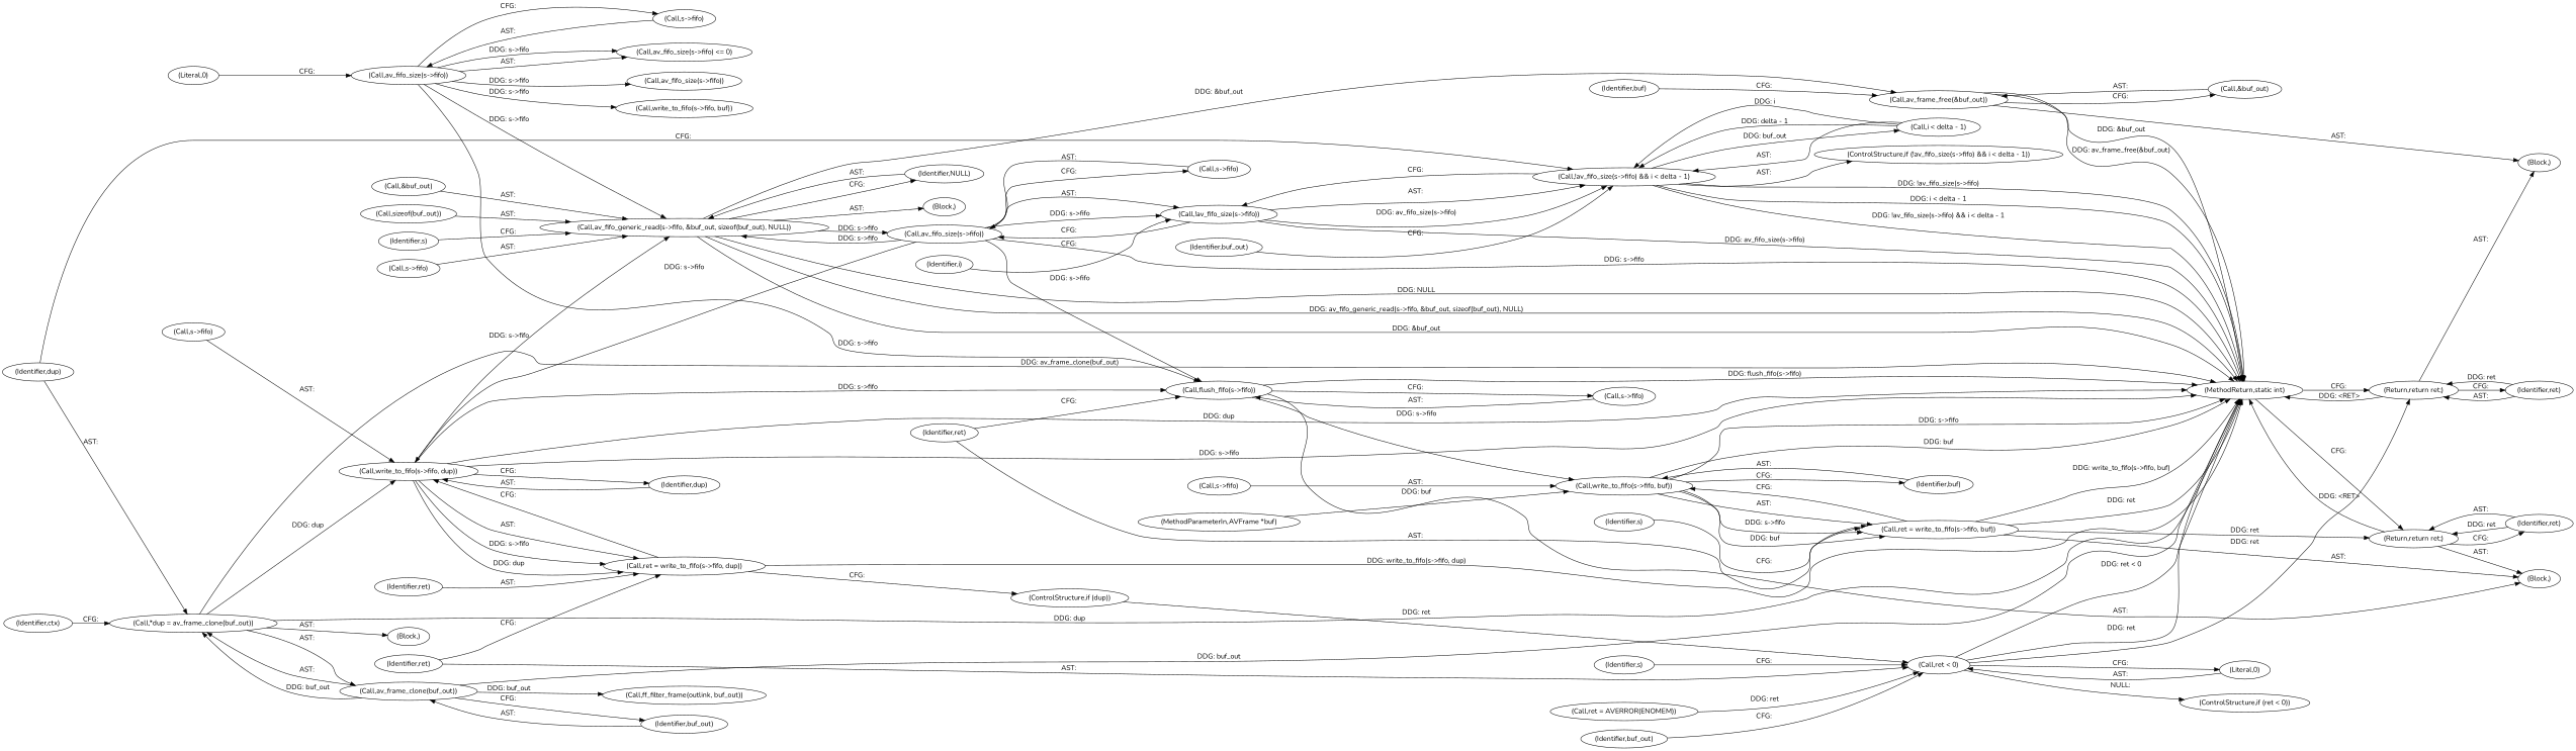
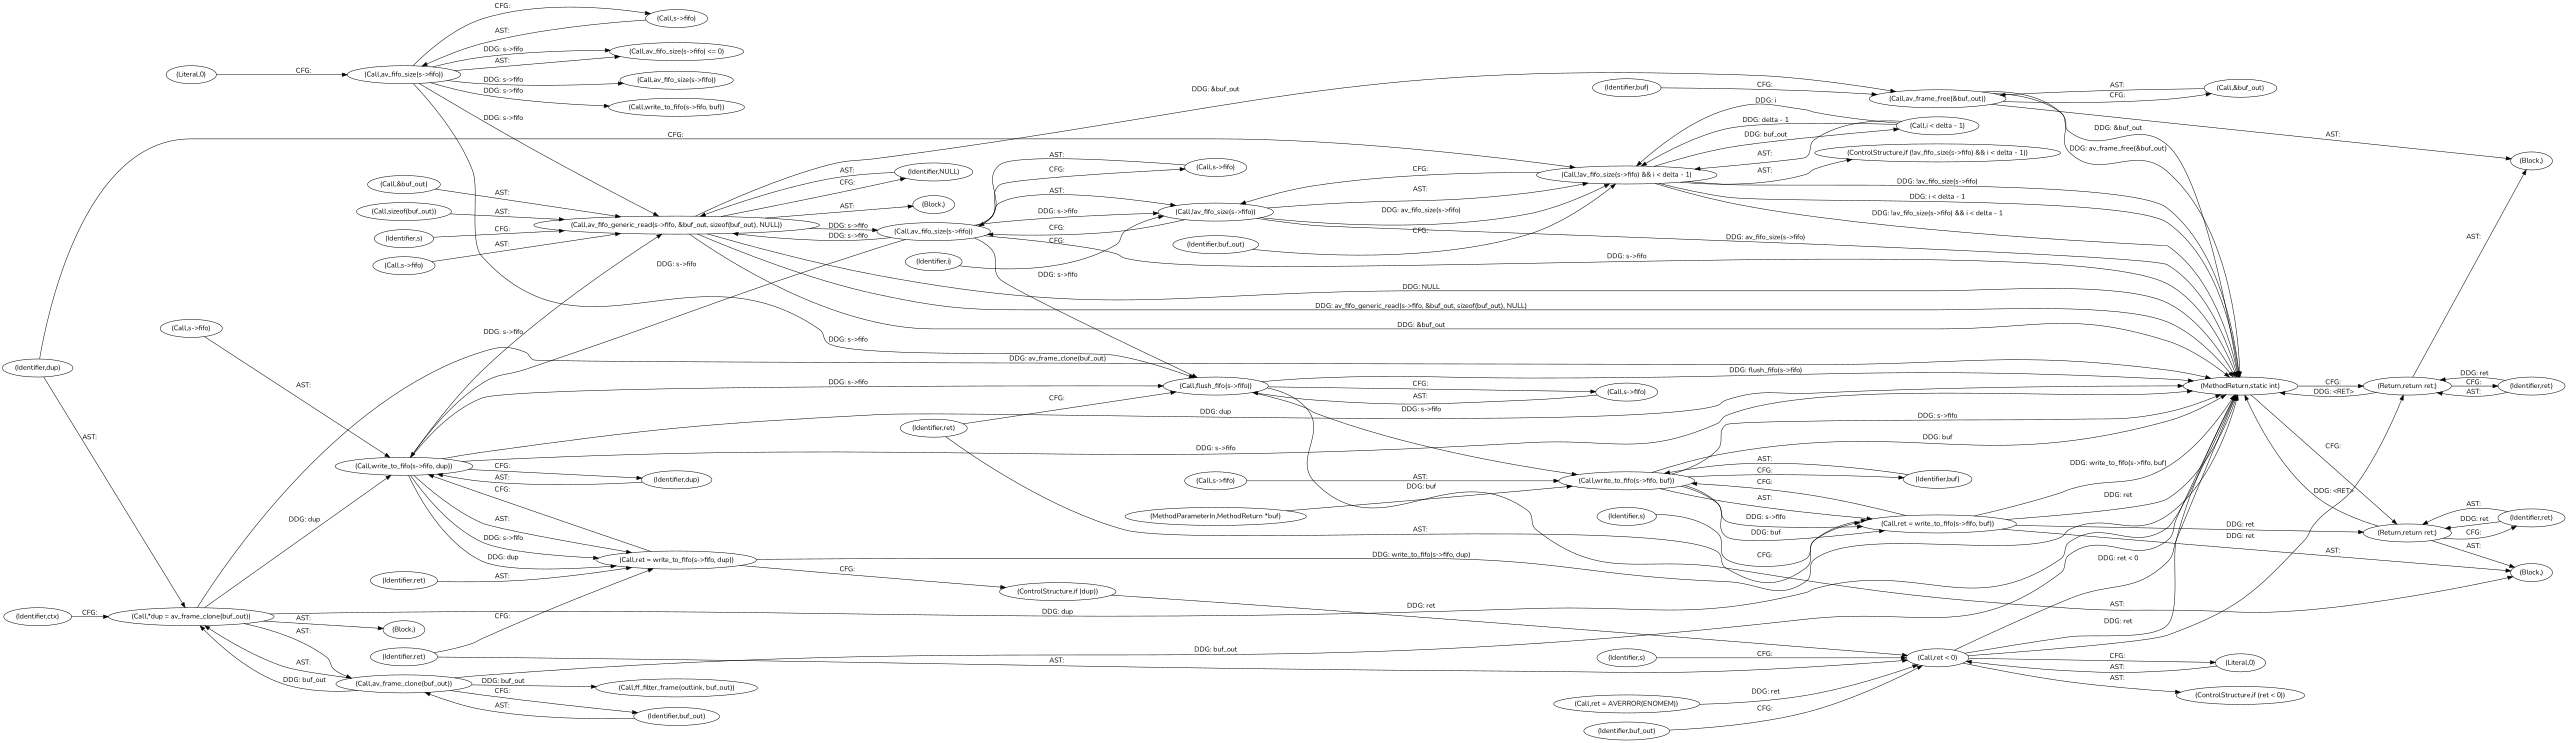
  digraph {
    fontname=Nunito
    rankdir=LR
    node [fontname=Nunito]
    edge [fontname=Nunito]
    n1 [label="(Call,write_to_fifo(s->fifo, dup))"]
    n2 [label="(Call,av_fifo_generic_read(s->fifo, &buf_out, sizeof(buf_out), NULL))"]
    n3 [label="(Call,ret = write_to_fifo(s->fifo, dup))"]
    n4 [label="(Call,flush_fifo(s->fifo))"]
    n5 [label="(Identifier,dup)"]
    n6 [label="(MethodReturn,static int)"]
    n7 [label="(Call,av_fifo_size(s->fifo))"]
    n8 [label="(Call,av_frame_free(&buf_out))"]
    n9 [label="(Identifier,NULL)"]
    n10 [label="(Block,)"]
    n11 [label="(ControlStructure,if (dup))"]
    n12 [label="(Call,write_to_fifo(s->fifo, buf))"]
    n13 [label="(Block,)"]
    n14 [label="(Call,s->fifo)"]
    n15 [label="(Return,return ret;)"]
    n16 [label="(Return,return ret;)"]
    n17 [label="(Call,!av_fifo_size(s->fifo))"]
    n18 [label="(Call,s->fifo)"]
    n19 [label="(Call,!av_fifo_size(s->fifo) && i < delta - 1)"]
    n20 [label="(Block,)"]
    n21 [label="(Call,&buf_out)"]
    n22 [label="(Call,*dup = av_frame_clone(buf_out))"]
    n23 [label="(Call,av_frame_clone(buf_out))"]
    n24 [label="(Block,)"]
    n25 [label="(Call,ff_filter_frame(outlink, buf_out))"]
    n26 [label="(Identifier,buf_out)"]
    n27 [label="(Call,av_fifo_size(s->fifo))"]
    n28 [label="(Call,av_fifo_size(s->fifo) <= 0)"]
    n29 [label="(Call,av_fifo_size(s->fifo))"]
    n30 [label="(Call,write_to_fifo(s->fifo, buf))"]
    n31 [label="(Call,s->fifo)"]
    n32 [label="(Call,i < delta - 1)"]
    n33 [label="(ControlStructure,if (!av_fifo_size(s->fifo) && i < delta - 1))"]
    n34 [label="(Call,ret < 0)"]
    n35 [label="(Literal,0)"]
    n36 [label="(ControlStructure,if (ret < 0))"]
    n37 [label="(Identifier,ret)"]
    n38 [label="(Call,ret = write_to_fifo(s->fifo, buf))"]
    n39 [label="(Identifier,buf)"]
    n40 [label="(Identifier,ret)"]
    n41 [label="(Identifier,buf)"]
    n42 [label="(Identifier,dup)"]
    n43 [label="(Call,ret = AVERROR(ENOMEM))"]
    n44 [label="(Identifier,i)"]
    n45 [label="(Identifier,s)"]
    n46 [label="(Identifier,ret)"]
    n47 [label="(Call,s->fifo)"]
    n48 [label="(Identifier,buf_out)"]
    n49 [label="(Identifier,buf_out)"]
    n50 [label="(Identifier,s)"]
    n51 [label="(Identifier,ret)"]
    n52 [label="(Call,s->fifo)"]
    n53 [label="(Call,s->fifo)"]
    n54 [label="(Call,&buf_out)"]
    n55 [label="(Identifier,ctx)"]
    n56 [label="(Call,sizeof(buf_out))"]
    n57 [label="(Literal,0)"]
-   n58 [label="(MethodParameterIn,AVFrame *buf)"]
+   n58 [label="(MethodParameterIn,MethodReturn *buf)"]
    n59 [label="(Identifier,s)"]
    n60 [label="(Identifier,ret)"]
    n1 -> n2 [label="DDG: s->fifo"]
    n1 -> n3 [label="AST: "]
    n1 -> n3 [label="DDG: s->fifo"]
    n1 -> n3 [label="DDG: dup"]
    n1 -> n4 [label="DDG: s->fifo"]
    n1 -> n5 [label="CFG: "]
    n1 -> n6 [label="DDG: s->fifo"]
    n1 -> n6 [label="DDG: dup"]
    n2 -> n6 [label="DDG: NULL"]
    n2 -> n6 [label="DDG: av_fifo_generic_read(s->fifo, &buf_out, sizeof(buf_out), NULL)"]
    n2 -> n6 [label="DDG: &buf_out"]
    n2 -> n7 [label="DDG: s->fifo"]
    n2 -> n8 [label="DDG: &buf_out"]
    n2 -> n9 [label="CFG: "]
    n2 -> n10 [label="AST: "]
    n3 -> n1 [label="CFG: "]
    n3 -> n6 [label="DDG: write_to_fifo(s->fifo, dup)"]
    n3 -> n11 [label="CFG: "]
    n4 -> n6 [label="DDG: flush_fifo(s->fifo)"]
    n4 -> n12 [label="DDG: s->fifo"]
    n4 -> n13 [label="AST: "]
    n4 -> n14 [label="CFG: "]
    n5 -> n1 [label="AST: "]
    n6 -> n15 [label="CFG: "]
    n6 -> n16 [label="CFG: "]
    n7 -> n1 [label="DDG: s->fifo"]
    n7 -> n2 [label="DDG: s->fifo"]
    n7 -> n4 [label="DDG: s->fifo"]
    n7 -> n6 [label="DDG: s->fifo"]
    n7 -> n17 [label="AST: "]
    n7 -> n17 [label="DDG: s->fifo"]
    n7 -> n18 [label="CFG: "]
    n8 -> n6 [label="DDG: av_frame_free(&buf_out)"]
    n8 -> n6 [label="DDG: &buf_out"]
    n8 -> n20 [label="AST: "]
    n8 -> n21 [label="CFG: "]
    n9 -> n2 [label="AST: "]
    n11 -> n34 [label="DDG: ret"]
    n12 -> n6 [label="DDG: s->fifo"]
    n12 -> n6 [label="DDG: buf"]
    n12 -> n38 [label="AST: "]
    n12 -> n38 [label="DDG: s->fifo"]
    n12 -> n38 [label="DDG: buf"]
    n12 -> n39 [label="CFG: "]
    n14 -> n4 [label="AST: "]
    n15 -> n6 [label="DDG: <RET>"]
    n15 -> n20 [label="AST: "]
    n15 -> n37 [label="CFG: "]
    n16 -> n6 [label="DDG: <RET>"]
    n16 -> n13 [label="AST: "]
    n16 -> n40 [label="CFG: "]
    n17 -> n6 [label="DDG: av_fifo_size(s->fifo)"]
    n17 -> n7 [label="CFG: "]
    n17 -> n19 [label="AST: "]
    n17 -> n19 [label="DDG: av_fifo_size(s->fifo)"]
    n18 -> n7 [label="AST: "]
    n19 -> n6 [label="DDG: i < delta - 1"]
    n19 -> n6 [label="DDG: !av_fifo_size(s->fifo) && i < delta - 1"]
    n19 -> n6 [label="DDG: !av_fifo_size(s->fifo)"]
    n19 -> n17 [label="CFG: "]
    n19 -> n32 [label="DDG: buf_out"]
    n19 -> n33 [label="AST: "]
    n21 -> n8 [label="AST: "]
    n22 -> n1 [label="DDG: dup"]
    n22 -> n6 [label="DDG: av_frame_clone(buf_out)"]
    n22 -> n6 [label="DDG: dup"]
    n22 -> n23 [label="AST: "]
    n22 -> n24 [label="AST: "]
    n23 -> n6 [label="DDG: buf_out"]
    n23 -> n22 [label="AST: "]
    n23 -> n22 [label="DDG: buf_out"]
    n23 -> n25 [label="DDG: buf_out"]
    n23 -> n26 [label="CFG: "]
    n26 -> n23 [label="AST: "]
    n27 -> n2 [label="DDG: s->fifo"]
    n27 -> n4 [label="DDG: s->fifo"]
    n27 -> n28 [label="AST: "]
    n27 -> n28 [label="DDG: s->fifo"]
    n27 -> n29 [label="DDG: s->fifo"]
    n27 -> n30 [label="DDG: s->fifo"]
    n27 -> n31 [label="CFG: "]
    n31 -> n27 [label="AST: "]
    n32 -> n19 [label="AST: "]
    n32 -> n19 [label="DDG: i"]
    n32 -> n19 [label="DDG: delta - 1"]
    n34 -> n6 [label="DDG: ret < 0"]
    n34 -> n6 [label="DDG: ret"]
    n34 -> n15 [label="DDG: ret"]
    n34 -> n35 [label="CFG: "]
-   n34 -> n36 [label="NULL: "]
+   n34 -> n36 [label="AST: "]
    n35 -> n34 [label="AST: "]
    n37 -> n15 [label="AST: "]
    n37 -> n15 [label="DDG: ret"]
    n38 -> n6 [label="DDG: write_to_fifo(s->fifo, buf)"]
    n38 -> n6 [label="DDG: ret"]
    n38 -> n12 [label="CFG: "]
    n38 -> n13 [label="AST: "]
    n38 -> n16 [label="DDG: ret"]
    n39 -> n12 [label="AST: "]
    n40 -> n16 [label="AST: "]
    n40 -> n16 [label="DDG: ret"]
    n41 -> n8 [label="CFG: "]
    n42 -> n19 [label="CFG: "]
    n42 -> n22 [label="AST: "]
    n43 -> n34 [label="DDG: ret"]
    n44 -> n17 [label="CFG: "]
    n45 -> n2 [label="CFG: "]
    n46 -> n4 [label="CFG: "]
    n46 -> n38 [label="AST: "]
    n47 -> n2 [label="AST: "]
    n48 -> n34 [label="CFG: "]
    n49 -> n19 [label="CFG: "]
    n50 -> n34 [label="CFG: "]
    n51 -> n3 [label="CFG: "]
    n51 -> n34 [label="AST: "]
    n52 -> n12 [label="AST: "]
    n53 -> n1 [label="AST: "]
    n54 -> n2 [label="AST: "]
    n55 -> n22 [label="CFG: "]
    n56 -> n2 [label="AST: "]
    n57 -> n27 [label="CFG: "]
    n58 -> n12 [label="DDG: buf"]
    n59 -> n38 [label="CFG: "]
    n60 -> n3 [label="AST: "]
  }
